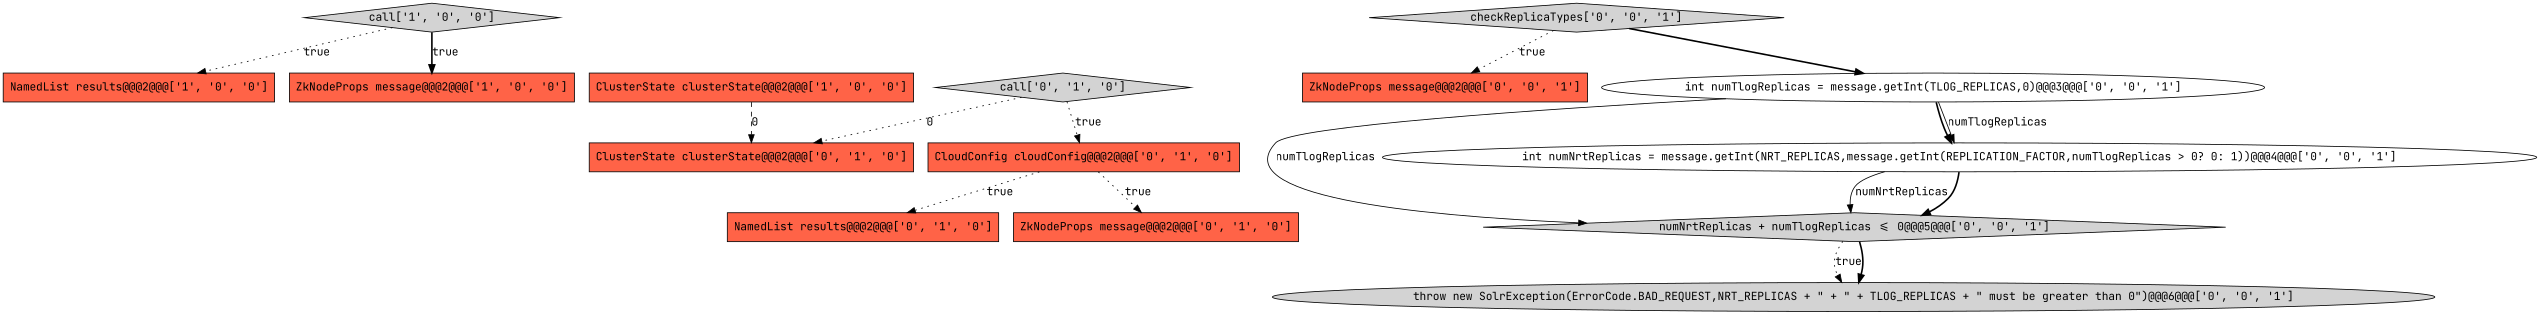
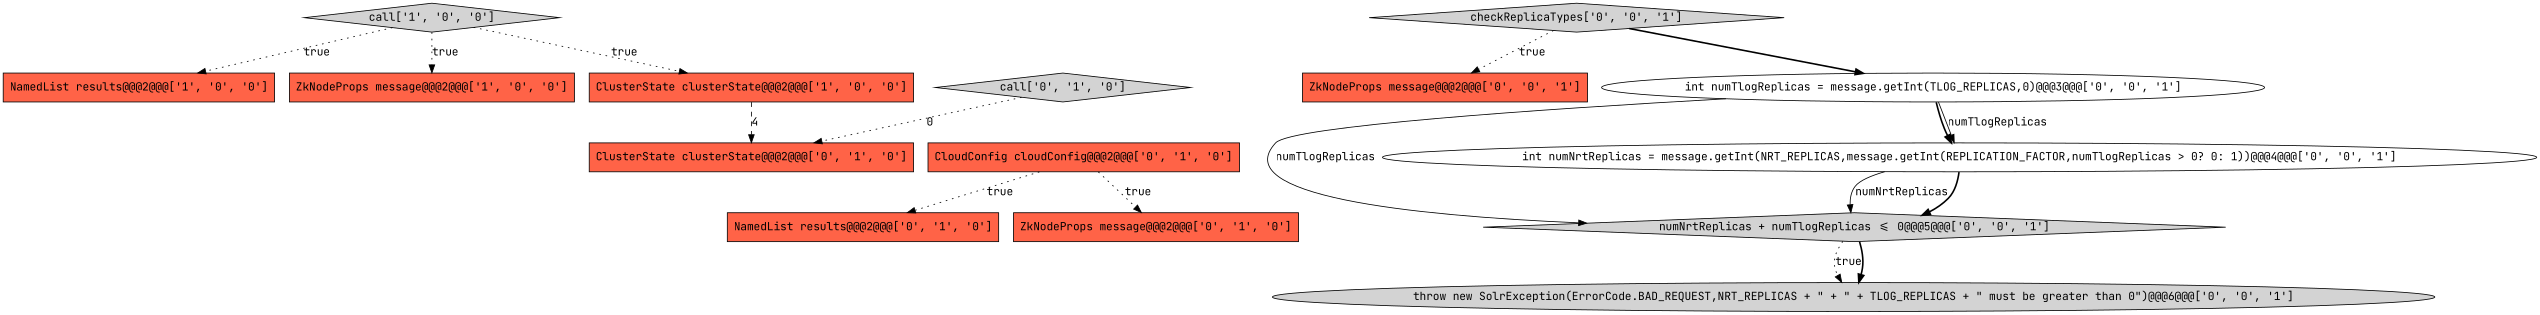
  digraph {
    fontname="JetBrains Mono"
    node [fillcolor=tomato fontname="JetBrains Mono" shape=box style=filled]
    edge [fontname="JetBrains Mono" style=dotted]
    n1 [label="ClusterState clusterState@@@2@@@['0', '1', '0']"]
    n2 [label="NamedList results@@@2@@@['1', '0', '0']"]
    n3 [label="NamedList results@@@2@@@['0', '1', '0']"]
    n4 [fillcolor=lightgray label="call['1', '0', '0']" shape=diamond]
    n5 [label="ZkNodeProps message@@@2@@@['1', '0', '0']"]
    n6 [label="ClusterState clusterState@@@2@@@['1', '0', '0']"]
    n7 [label="ZkNodeProps message@@@2@@@['0', '0', '1']"]
    n8 [fillcolor=lightgray label="checkReplicaTypes['0', '0', '1']" shape=diamond]
    n9 [fillcolor=white label="int numTlogReplicas = message.getInt(TLOG_REPLICAS,0)@@@3@@@['0', '0', '1']" shape=ellipse]
    n10 [fillcolor=lightgray label="numNrtReplicas + numTlogReplicas <= 0@@@5@@@['0', '0', '1']" shape=diamond]
    n11 [fillcolor=white label="int numNrtReplicas = message.getInt(NRT_REPLICAS,message.getInt(REPLICATION_FACTOR,numTlogReplicas > 0? 0: 1))@@@4@@@['0', '0', '1']" shape=ellipse]
    n12 [label="CloudConfig cloudConfig@@@2@@@['0', '1', '0']"]
    n13 [label="ZkNodeProps message@@@2@@@['0', '1', '0']"]
    n14 [fillcolor=lightgray label="throw new SolrException(ErrorCode.BAD_REQUEST,NRT_REPLICAS + \" + \" + TLOG_REPLICAS + \" must be greater than 0\")@@@6@@@['0', '0', '1']" shape=ellipse]
    n15 [fillcolor=lightgray label="call['0', '1', '0']" shape=diamond]
    n4 -> n2 [label=true]
-   n4 -> n5 [label=true style=bold]
-   n6 -> n1 [label=0 style=dashed]
+   n4 -> n5 [label=true]
+   n4 -> n6 [label=true]
+   n6 -> n1 [label=4 style=dashed]
    n8 -> n7 [label=true]
    n8 -> n9 [style=bold]
    n9 -> n10 [label=numTlogReplicas style=solid]
    n9 -> n11 [style=bold]
    n9 -> n11 [label=numTlogReplicas style=solid]
    n10 -> n14 [label=true]
    n10 -> n14 [style=bold]
    n11 -> n10 [label=numNrtReplicas style=solid]
    n11 -> n10 [style=bold]
    n12 -> n3 [label=true]
    n12 -> n13 [label=true]
    n15 -> n1 [label=0]
-   n15 -> n12 [label=true]
  }
